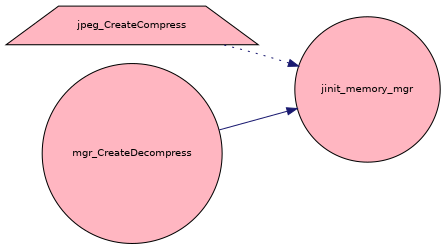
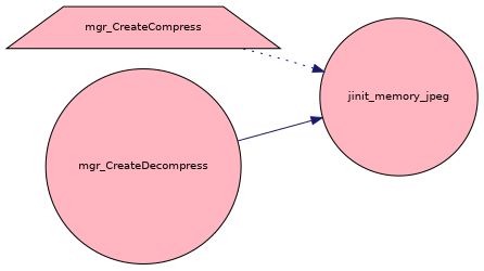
  digraph {
    rankdir=RL
    node [color=black fillcolor=lightpink fontname=Helvetica fontsize=10 shape=circle style=filled]
    edge [color=midnightblue dir=back fontname=Helvetica fontsize=10 labelfontname=Helvetica labelfontsize=10]
-   n1 [fontcolor=black height=0.2 label=jinit_memory_mgr width=0.4]
-   n2 [height=0.2 label=jpeg_CreateCompress shape=trapezium width=0.4]
+   n1 [fontcolor=black height=0.2 label=jinit_memory_jpeg width=0.4]
+   n2 [height=0.2 label=mgr_CreateCompress shape=trapezium width=0.4]
    n3 [height=0.2 label=mgr_CreateDecompress width=0.4]
    n1 -> n2 [style=dotted]
    n1 -> n3 [style=solid]
  }
